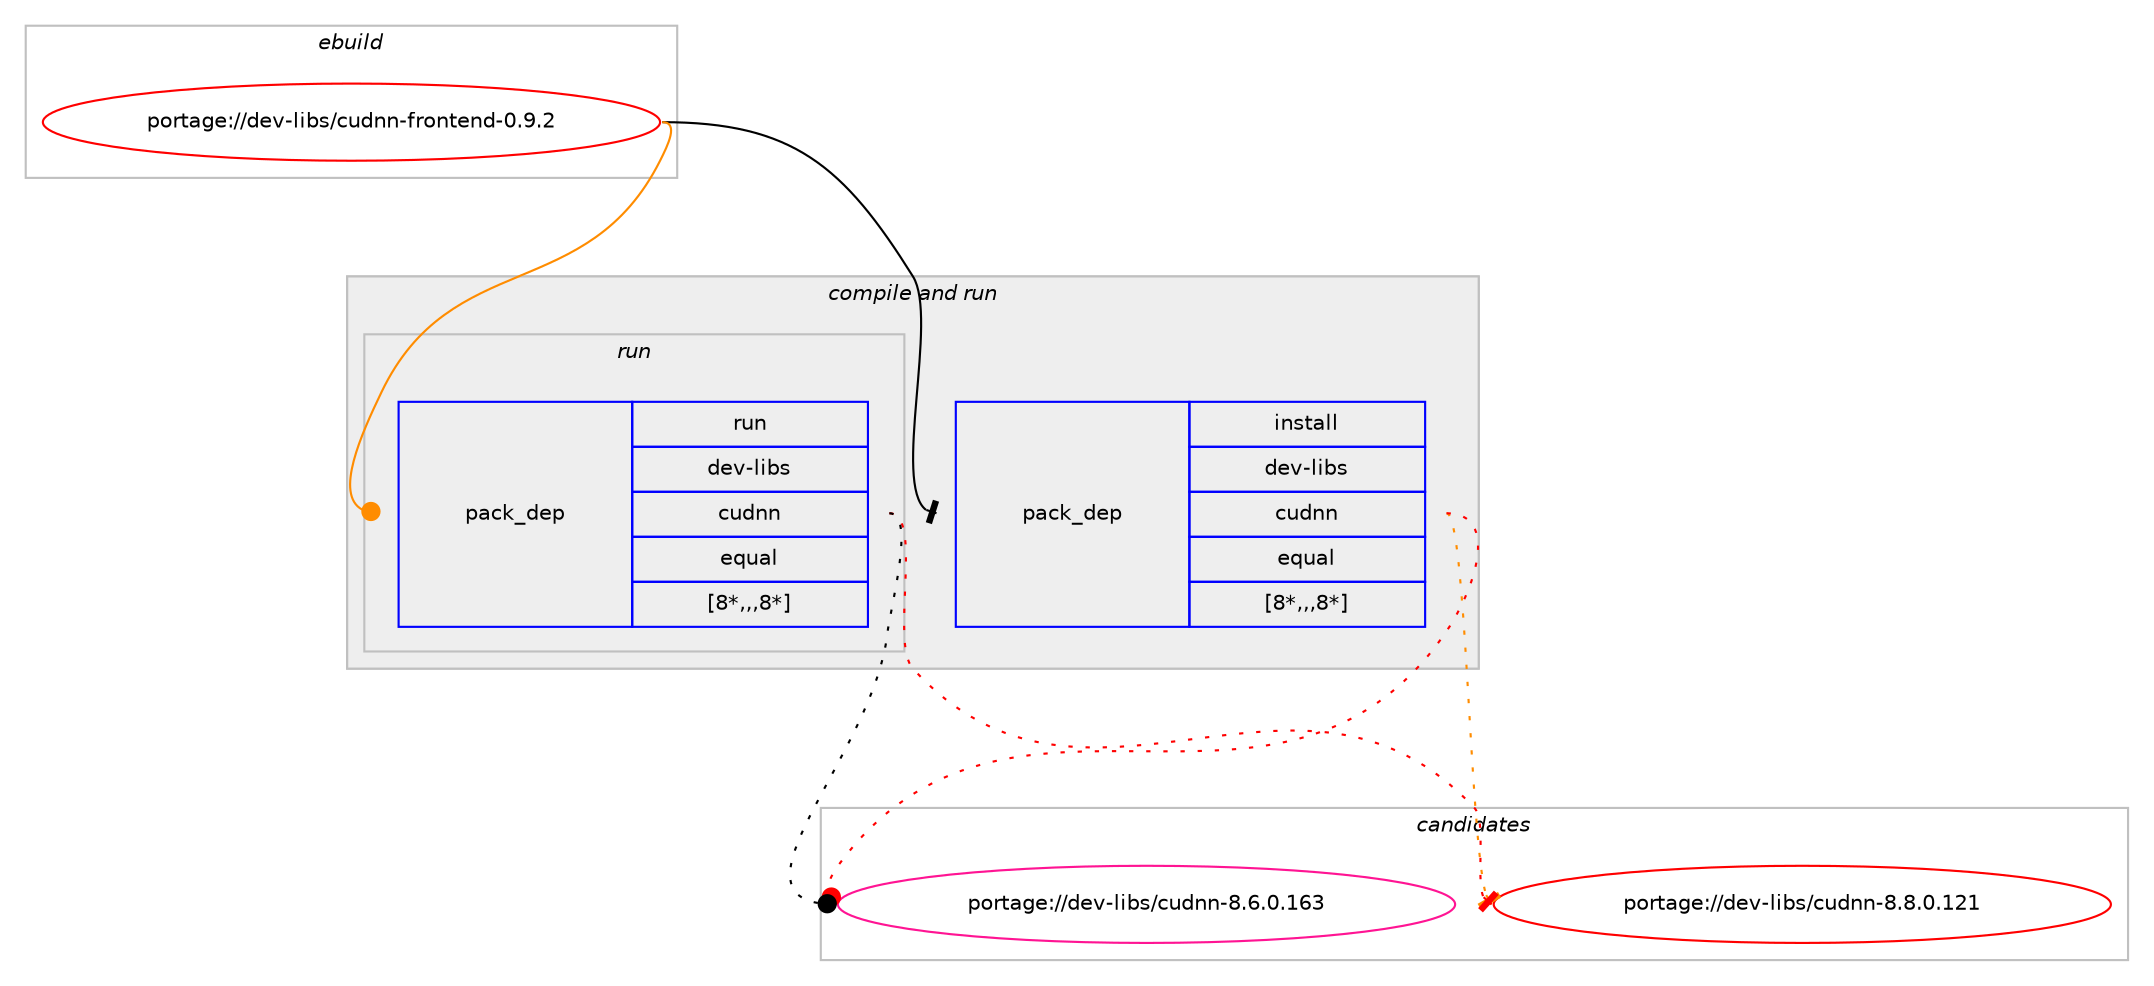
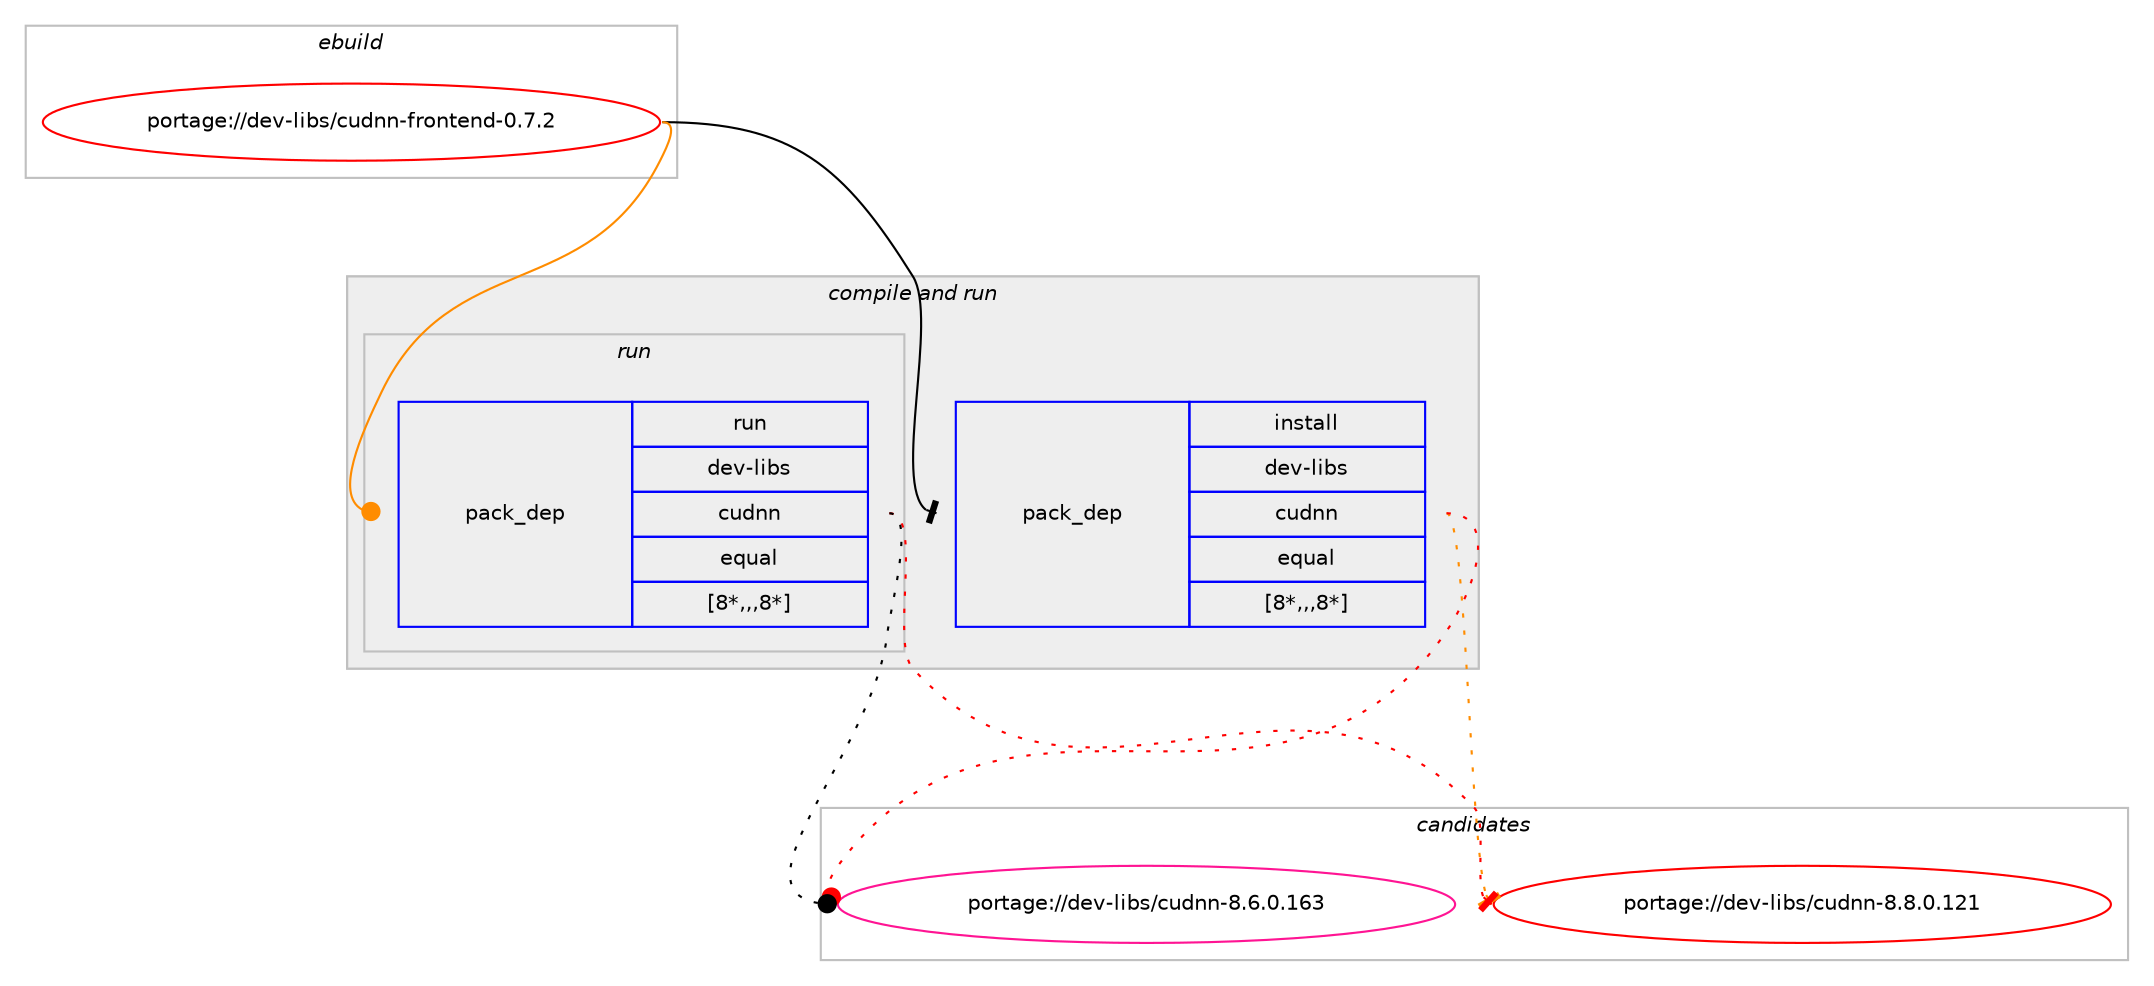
  digraph {
    compound=true
    concentrate=true
    fontname=Helvetica
    fontsize=10
    newrank=true
    rankdir=TB
    ranksep=1.5
    node [color=red fontname=Helvetica fontsize=10]
    edge [arrowhead=tee headport=w style=dotted tailport=e weight=100 color=black]
-   n1 [label="portage://dev-libs/cudnn-frontend-0.9.2" width=4]
+   n1 [label="portage://dev-libs/cudnn-frontend-0.7.2" width=4]
    n2 [color=blue label=<<TABLE BORDER="0" CELLBORDER="1" CELLSPACING="0" CELLPADDING="4" WIDTH="220"><TR><TD ROWSPAN="6" CELLPADDING="30">pack_dep</TD></TR><TR><TD WIDTH="110">install</TD></TR><TR><TD>dev-libs</TD></TR><TR><TD>cudnn</TD></TR><TR><TD>equal</TD></TR><TR><TD>[8*,,,8*]</TD></TR></TABLE>> shape=none]
    n3 [color=blue label=<<TABLE BORDER="0" CELLBORDER="1" CELLSPACING="0" CELLPADDING="4" WIDTH="220"><TR><TD ROWSPAN="6" CELLPADDING="30">pack_dep</TD></TR><TR><TD WIDTH="110">run</TD></TR><TR><TD>dev-libs</TD></TR><TR><TD>cudnn</TD></TR><TR><TD>equal</TD></TR><TR><TD>[8*,,,8*]</TD></TR></TABLE>> shape=none]
    n4 [label="portage://dev-libs/cudnn-8.8.0.121" width=4]
    n5 [color=deeppink label="portage://dev-libs/cudnn-8.6.0.163" width=4]
    subgraph cluster_1 {
      color=gray
      label=<<i>ebuild</i>>
      n1
    }
    subgraph cluster_2 {
      color=gray
      label=<<i>dependencies</i>>
      subgraph cluster_3 {
        color=gray
        fillcolor="#eeeeee"
        label=<<i>compile</i>>
        style=filled
        subgraph sub_4 {
          color=gray
          fillcolor="#eeeeee"
          label=<<i>compile</i>>
          style=filled
          n2
        }
      }
      subgraph cluster_5 {
        color=gray
        fillcolor="#eeeeee"
        label=<<i>compile and run</i>>
        style=filled
      }
      subgraph cluster_6 {
        color=gray
        fillcolor="#eeeeee"
        label=<<i>run</i>>
        style=filled
        subgraph sub_7 {
          color=gray
          fillcolor="#eeeeee"
          label=<<i>run</i>>
          style=filled
          n3
        }
      }
    }
    subgraph cluster_8 {
      color=gray
      label=<<i>candidates</i>>
      rank=same
      subgraph sub_9 {
        color=black
        label=<<i>candidates</i>>
        nodesep=1
        rank=same
        n4
        n5
      }
      subgraph sub_10 {
        color=black
        label=<<i>candidates</i>>
        nodesep=1
        rank=same
        n4
        n5
      }
    }
    n1 -> n2 [style=solid weight=20]
    n1 -> n3 [arrowhead=dot style=solid weight=20 color=darkorange]
    n2 -> n4 [color=darkorange]
    n2 -> n5 [arrowhead=dot color=red]
    n3 -> n4 [color=red]
    n3 -> n5 [arrowhead=dot]
  }
